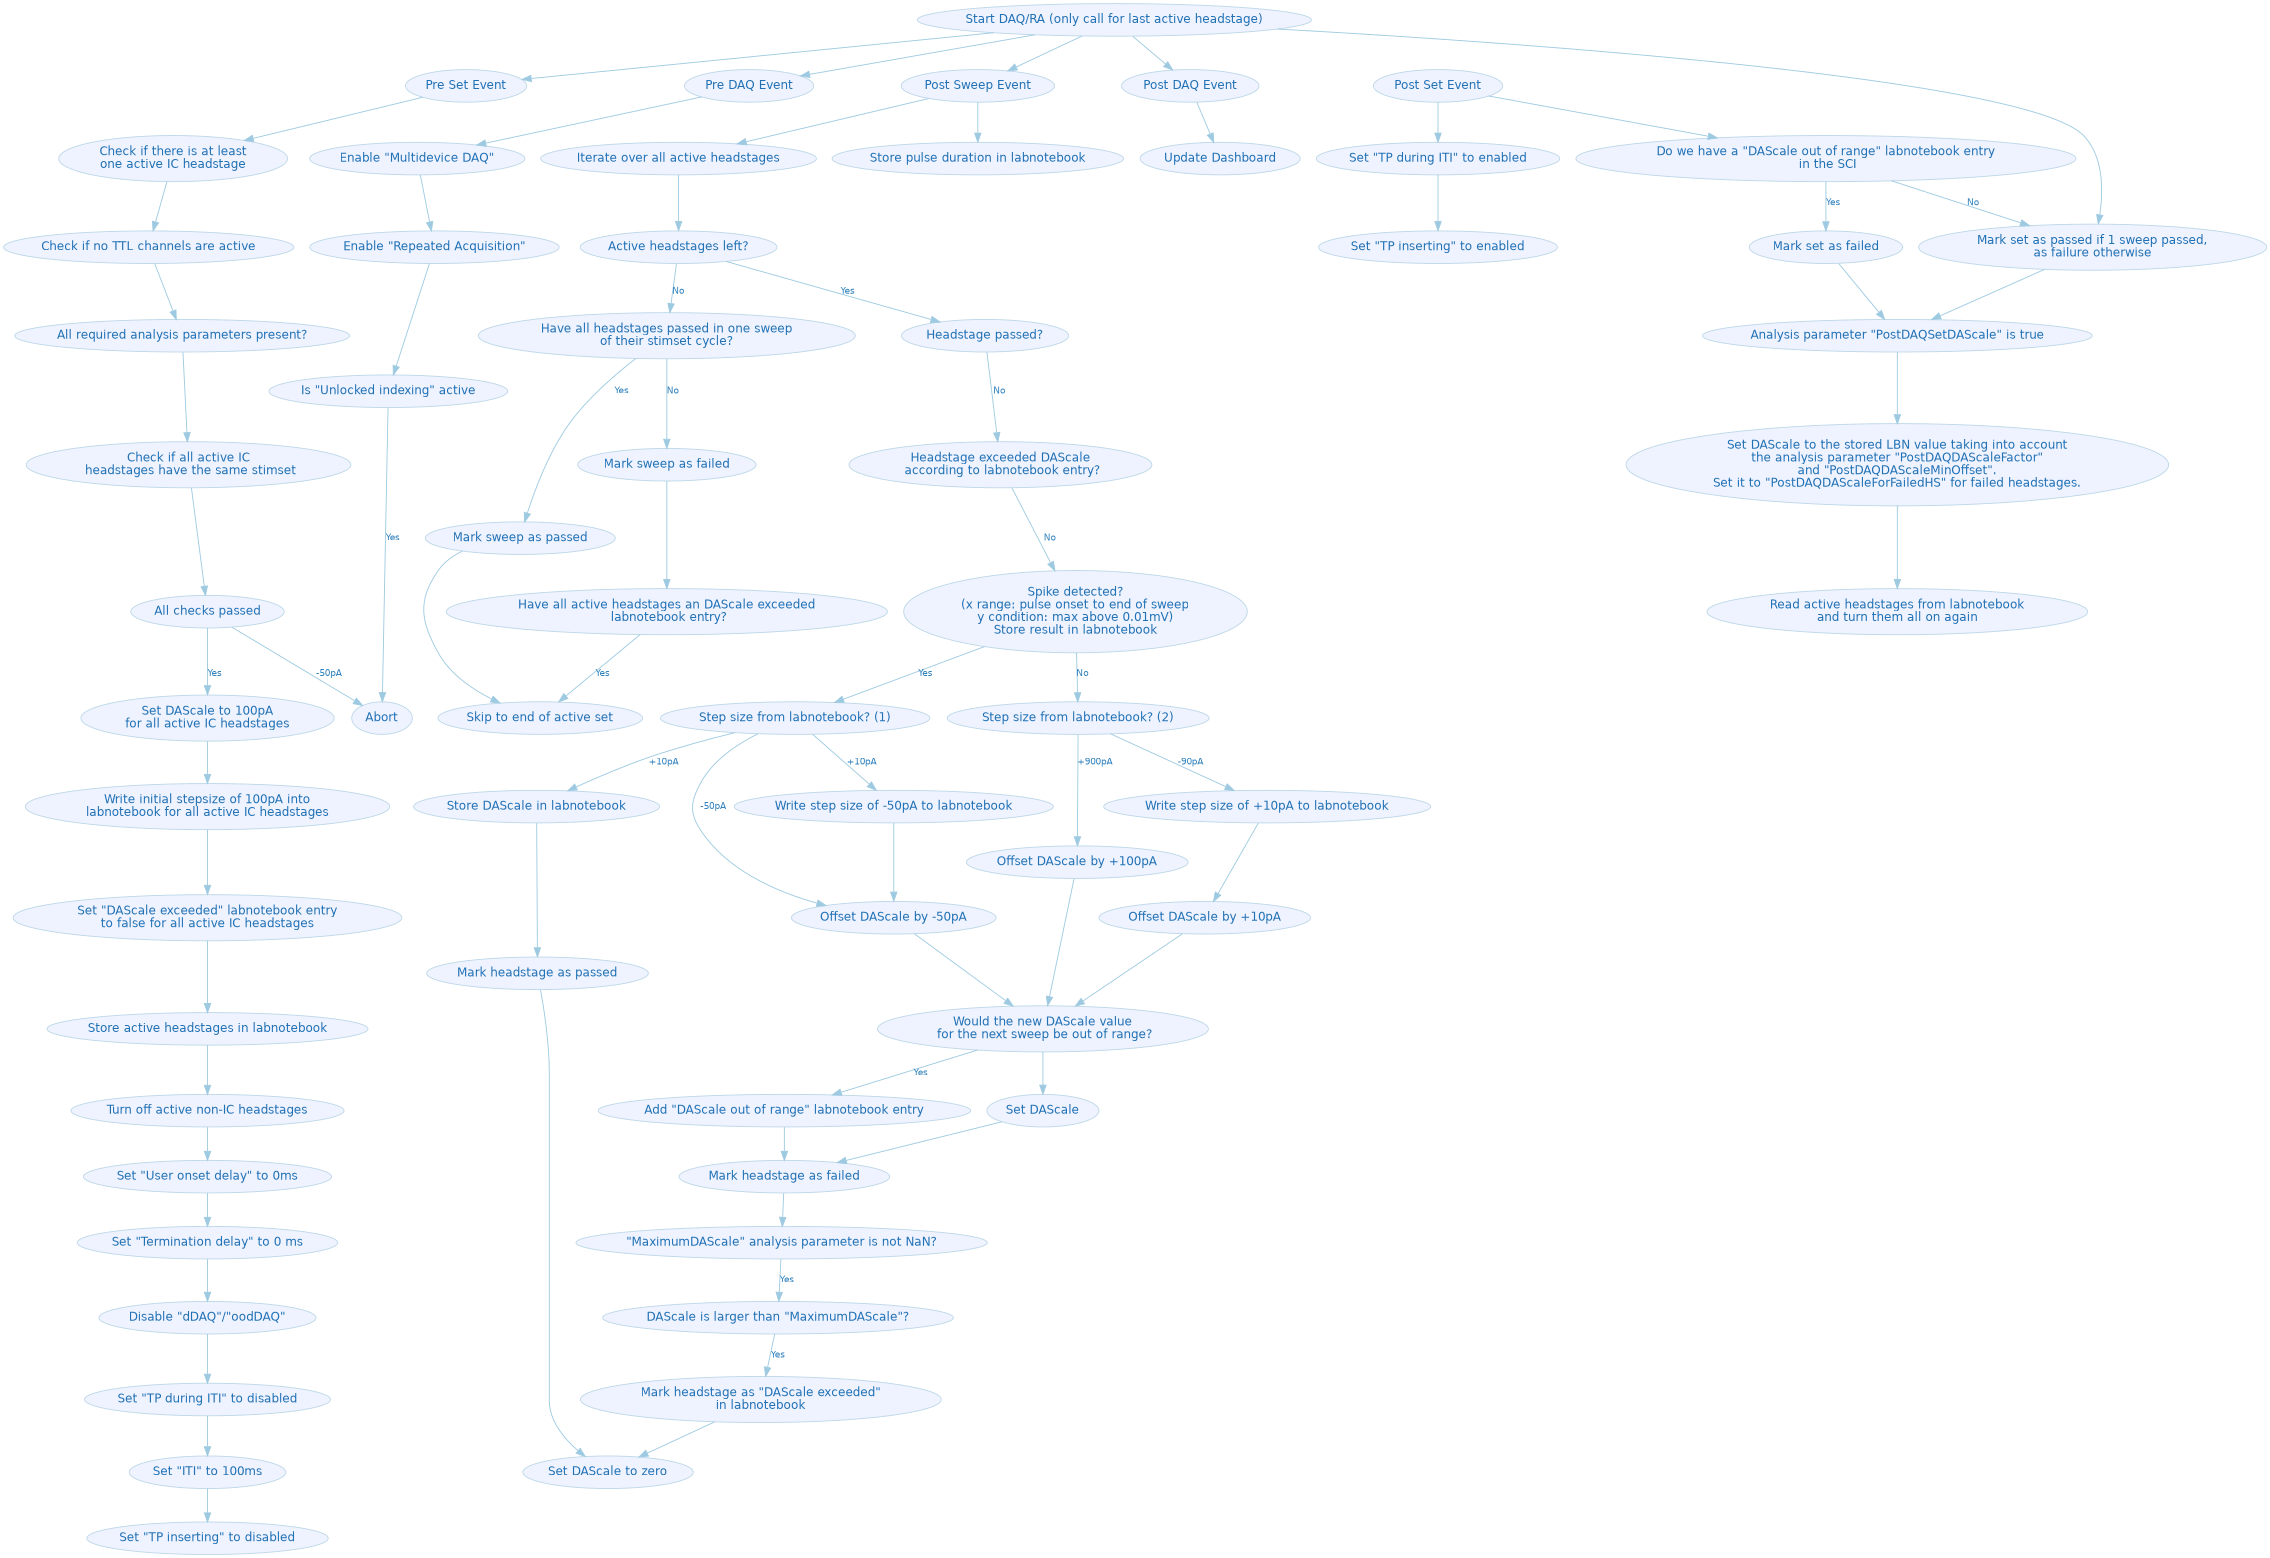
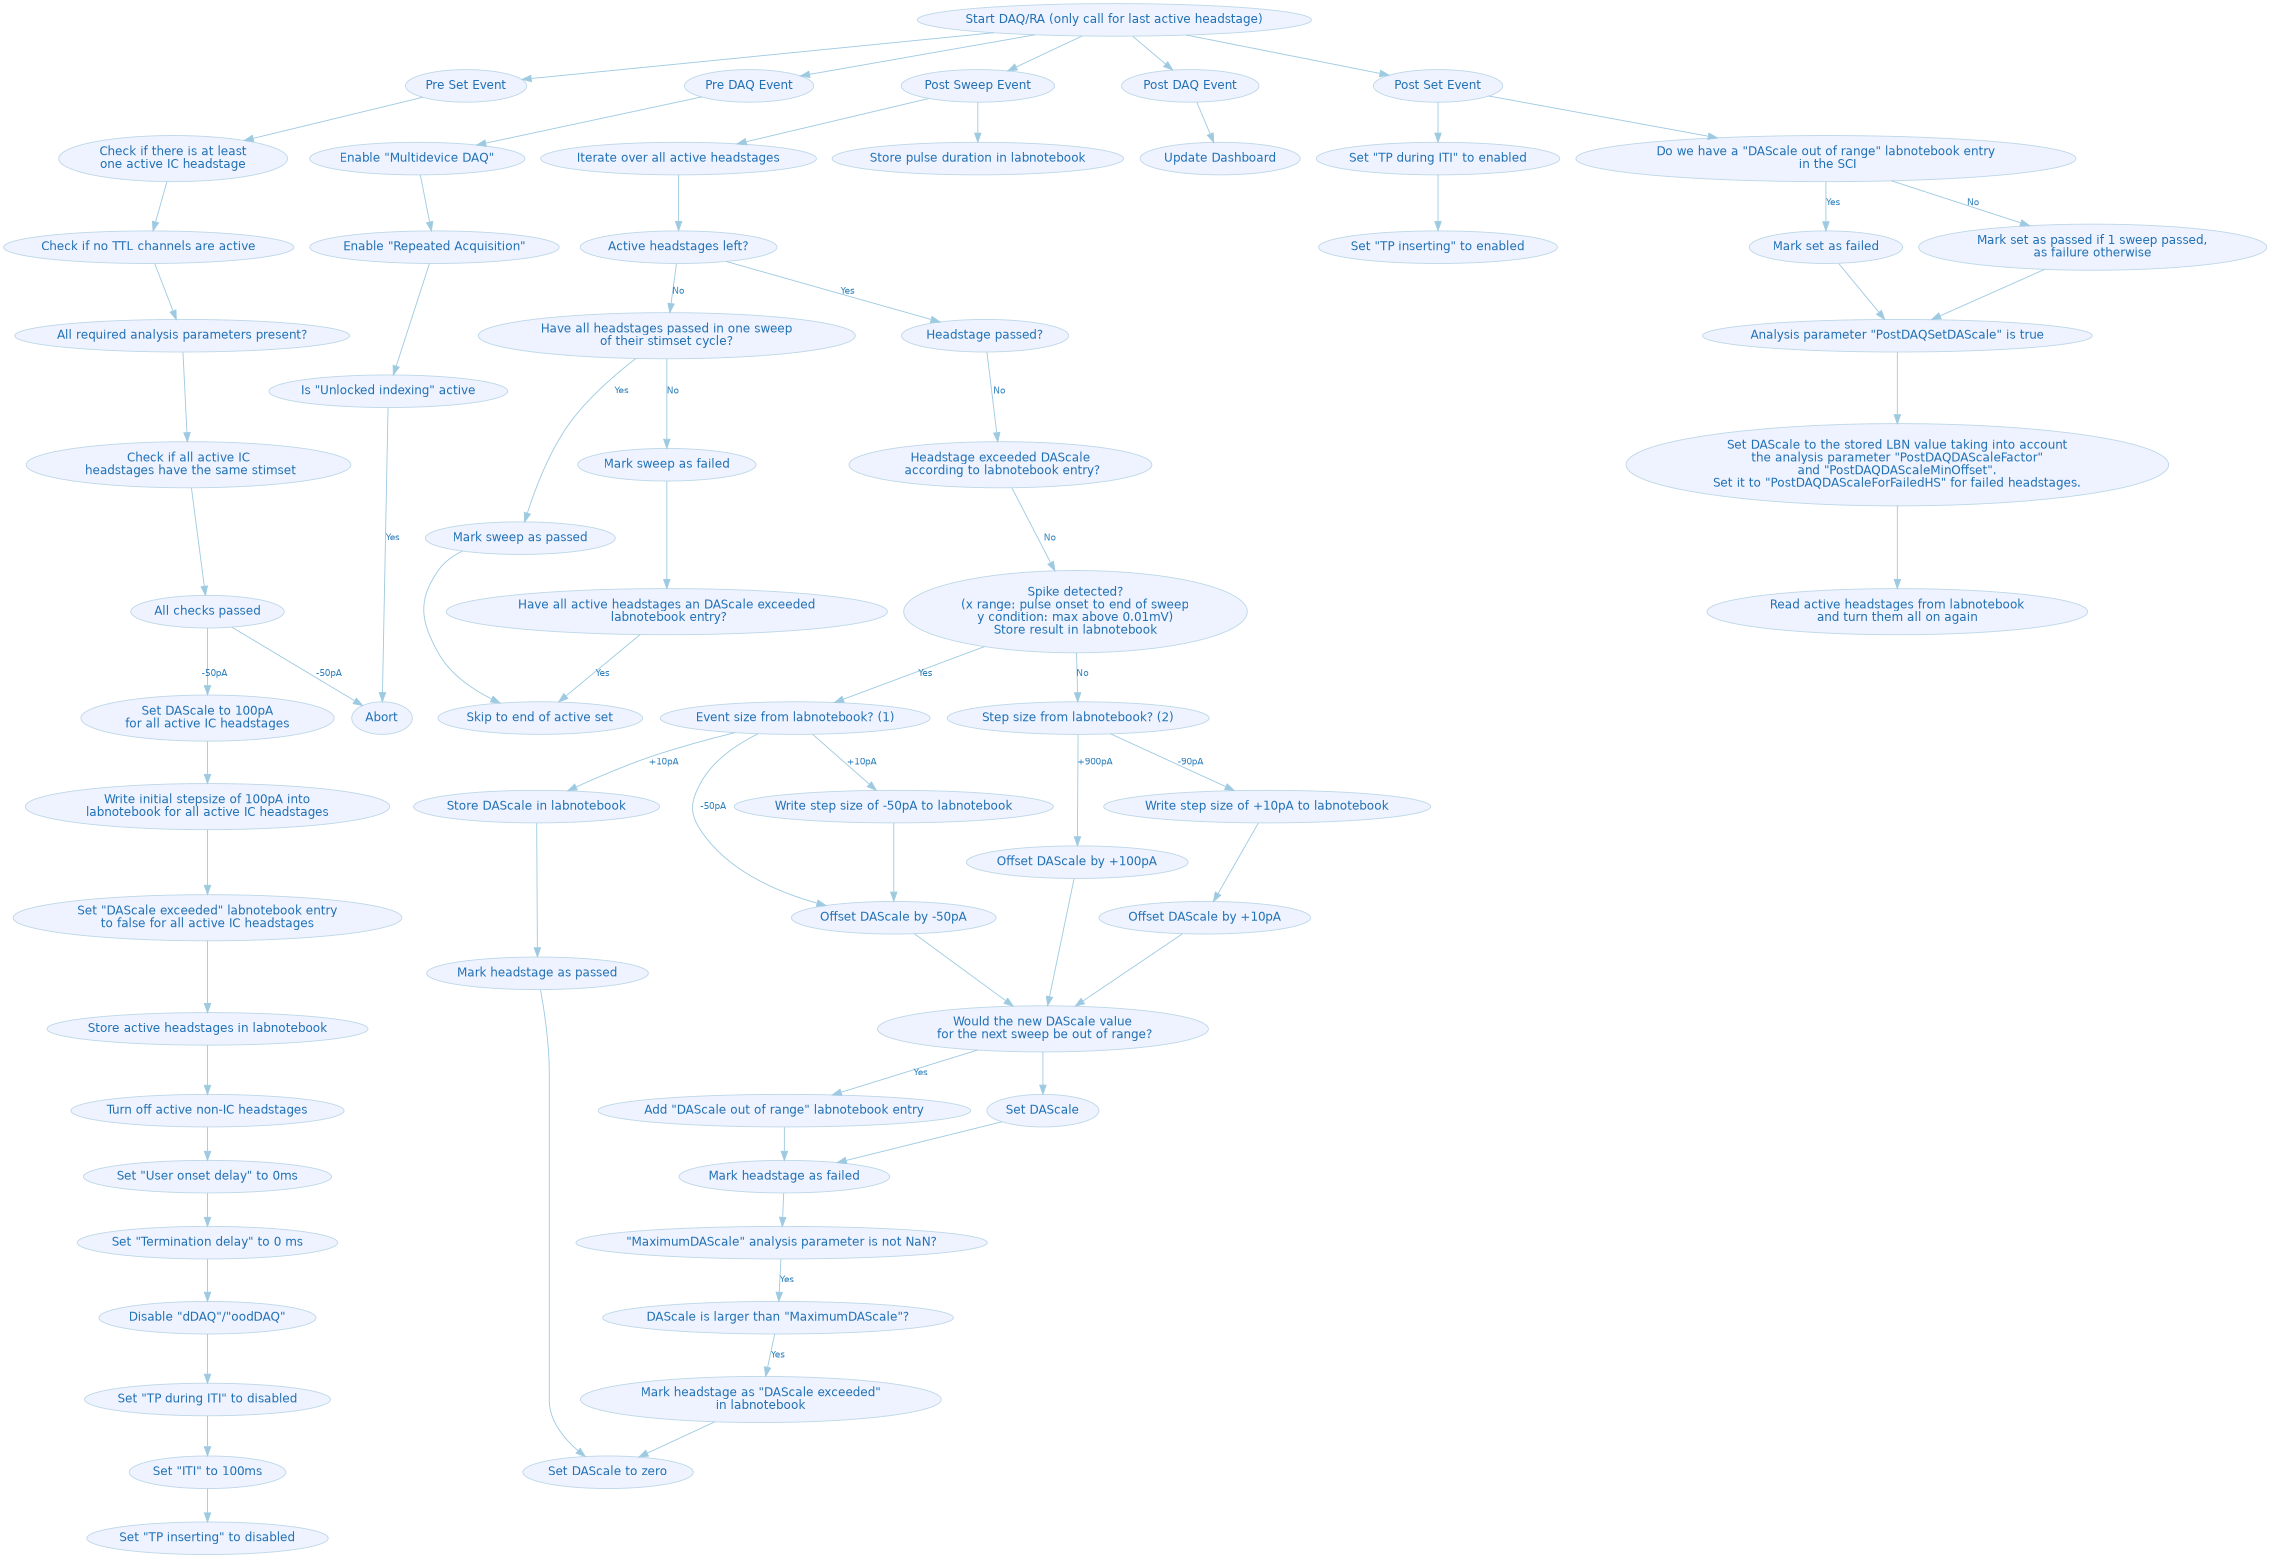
  digraph {
    color=white
    compound=true
    fontcolor=black
    fontname=Helvetica
    fontsize=14
    penwidth=0.1
    node [color="#bdd7e7" fillcolor="#eff3ff" fontcolor="#2171b5" fontname=Helvetica fontsize=13 shape=ellipse style=filled]
    edge [color="#9ecae1" fontcolor="#3182bd" fontname=Helvetica fontsize=10 style=solid]
    n1 [label="Pre Set Event"]
    "Check if there is at least\none active IC headstage"
    "Check if no TTL channels are active"
    "All required analysis parameters present?"
    "Check if all active IC\n headstages have the same stimset"
    "All checks passed"
    Abort
    "Set DAScale to 100pA\nfor all active IC headstages"
    "Write initial stepsize of 100pA into\nlabnotebook for all active IC headstages"
    "Set \"DAScale exceeded\" labnotebook entry\nto false for all active IC headstages"
    "Store active headstages in labnotebook"
    "Turn off active non-IC headstages"
    "Set \"User onset delay\" to 0ms"
    "Set \"Termination delay\" to 0 ms"
    "Disable \"dDAQ\"/\"oodDAQ\""
    "Set \"TP during ITI\" to disabled"
    "Set \"ITI\" to 100ms"
    "Start DAQ/RA (only call for last active headstage)"
    "Post Sweep Event"
    "Post DAQ Event"
    "Post Set Event"
    n22 [label="Pre DAQ Event"]
    "Iterate over all active headstages"
    "Store pulse duration in labnotebook"
    "Update Dashboard"
    "Set \"TP during ITI\" to enabled"
    n27 [label="Do we have a \"DAScale out of range\" labnotebook entry\n in the SCI"]
    "Enable \"Multidevice DAQ\""
    "Active headstages left?"
    "Set \"TP inserting\" to enabled"
    "Mark set as passed if 1 sweep passed,\nas failure otherwise"
    n32 [label="Mark set as failed"]
    "Enable \"Repeated Acquisition\""
    "Have all headstages passed in one sweep\nof their stimset cycle?"
    "Headstage passed?"
    "Analysis parameter \"PostDAQSetDAScale\" is true"
    n37 [label="Is \"Unlocked indexing\" active"]
    "Mark sweep as failed"
    "Mark sweep as passed"
    "Headstage exceeded DAScale\n according to labnotebook entry?"
    "Set DAScale to the stored LBN value taking into account\nthe analysis parameter \"PostDAQDAScaleFactor\"\nand \"PostDAQDAScaleMinOffset\".\nSet it to \"PostDAQDAScaleForFailedHS\" for failed headstages."
    "Have all active headstages an DAScale exceeded\n labnotebook entry?"
    "Skip to end of active set"
    "Spike detected?\n(x range: pulse onset to end of sweep\ny condition: max above 0.01mV)\nStore result in labnotebook"
    "Read active headstages from labnotebook\nand turn them all on again"
-   "Step size from labnotebook? (1)"
+   "Step size from labnotebook? (1)" [label="Event size from labnotebook? (1)"]
    "Step size from labnotebook? (2)"
    "Store DAScale in labnotebook"
    "Offset DAScale by -50pA"
    "Write step size of -50pA to labnotebook"
    "Write step size of +10pA to labnotebook"
    "Offset DAScale by +100pA"
    "Mark headstage as passed"
    n54 [label="Would the new DAScale value\n for the next sweep be out of range?"]
    "Offset DAScale by +10pA"
    "Set DAScale to zero"
    n57 [label="Add \"DAScale out of range\" labnotebook entry"]
    n58 [label="Set DAScale"]
    n59 [label="Mark headstage as failed"]
    "\"MaximumDAScale\" analysis parameter is not NaN?"
    "DAScale is larger than \"MaximumDAScale\"?"
    "Mark headstage as \"DAScale exceeded\"\nin labnotebook"
    "Set \"TP inserting\" to disabled"
    n1 -> "Check if there is at least\none active IC headstage"
    "Check if there is at least\none active IC headstage" -> "Check if no TTL channels are active"
    "Check if no TTL channels are active" -> "All required analysis parameters present?"
    "All required analysis parameters present?" -> "Check if all active IC\n headstages have the same stimset"
    "Check if all active IC\n headstages have the same stimset" -> "All checks passed"
    "All checks passed" -> Abort [label="-50pA"]
-   "All checks passed" -> "Set DAScale to 100pA\nfor all active IC headstages" [label=Yes]
+   "All checks passed" -> "Set DAScale to 100pA\nfor all active IC headstages" [label="-50pA"]
    "Set DAScale to 100pA\nfor all active IC headstages" -> "Write initial stepsize of 100pA into\nlabnotebook for all active IC headstages"
    "Write initial stepsize of 100pA into\nlabnotebook for all active IC headstages" -> "Set \"DAScale exceeded\" labnotebook entry\nto false for all active IC headstages"
    "Set \"DAScale exceeded\" labnotebook entry\nto false for all active IC headstages" -> "Store active headstages in labnotebook"
    "Store active headstages in labnotebook" -> "Turn off active non-IC headstages"
    "Turn off active non-IC headstages" -> "Set \"User onset delay\" to 0ms"
    "Set \"User onset delay\" to 0ms" -> "Set \"Termination delay\" to 0 ms"
    "Set \"Termination delay\" to 0 ms" -> "Disable \"dDAQ\"/\"oodDAQ\""
    "Disable \"dDAQ\"/\"oodDAQ\"" -> "Set \"TP during ITI\" to disabled"
    "Set \"TP during ITI\" to disabled" -> "Set \"ITI\" to 100ms"
    "Set \"ITI\" to 100ms" -> "Set \"TP inserting\" to disabled"
    "Start DAQ/RA (only call for last active headstage)" -> n1
    "Start DAQ/RA (only call for last active headstage)" -> "Post Sweep Event"
    "Start DAQ/RA (only call for last active headstage)" -> "Post DAQ Event"
-   "Start DAQ/RA (only call for last active headstage)" -> "Mark set as passed if 1 sweep passed,\nas failure otherwise"
+   "Start DAQ/RA (only call for last active headstage)" -> "Post Set Event"
    "Start DAQ/RA (only call for last active headstage)" -> n22
    "Post Sweep Event" -> "Iterate over all active headstages"
    "Post Sweep Event" -> "Store pulse duration in labnotebook"
    "Post DAQ Event" -> "Update Dashboard"
    "Post Set Event" -> "Set \"TP during ITI\" to enabled"
    "Post Set Event" -> n27
    n22 -> "Enable \"Multidevice DAQ\""
    "Iterate over all active headstages" -> "Active headstages left?"
    "Set \"TP during ITI\" to enabled" -> "Set \"TP inserting\" to enabled"
    n27 -> "Mark set as passed if 1 sweep passed,\nas failure otherwise" [label=No]
    n27 -> n32 [label=Yes]
    "Enable \"Multidevice DAQ\"" -> "Enable \"Repeated Acquisition\""
    "Active headstages left?" -> "Have all headstages passed in one sweep\nof their stimset cycle?" [label=No]
    "Active headstages left?" -> "Headstage passed?" [label=Yes]
    "Mark set as passed if 1 sweep passed,\nas failure otherwise" -> "Analysis parameter \"PostDAQSetDAScale\" is true"
    n32 -> "Analysis parameter \"PostDAQSetDAScale\" is true"
    "Enable \"Repeated Acquisition\"" -> n37
    "Have all headstages passed in one sweep\nof their stimset cycle?" -> "Mark sweep as failed" [label=No]
    "Have all headstages passed in one sweep\nof their stimset cycle?" -> "Mark sweep as passed" [label=Yes]
    "Headstage passed?" -> "Headstage exceeded DAScale\n according to labnotebook entry?" [label=No]
    "Analysis parameter \"PostDAQSetDAScale\" is true" -> "Set DAScale to the stored LBN value taking into account\nthe analysis parameter \"PostDAQDAScaleFactor\"\nand \"PostDAQDAScaleMinOffset\".\nSet it to \"PostDAQDAScaleForFailedHS\" for failed headstages."
    n37 -> Abort [label=Yes]
    "Mark sweep as failed" -> "Have all active headstages an DAScale exceeded\n labnotebook entry?"
    "Mark sweep as passed" -> "Skip to end of active set"
    "Headstage exceeded DAScale\n according to labnotebook entry?" -> "Spike detected?\n(x range: pulse onset to end of sweep\ny condition: max above 0.01mV)\nStore result in labnotebook" [label=No]
    "Set DAScale to the stored LBN value taking into account\nthe analysis parameter \"PostDAQDAScaleFactor\"\nand \"PostDAQDAScaleMinOffset\".\nSet it to \"PostDAQDAScaleForFailedHS\" for failed headstages." -> "Read active headstages from labnotebook\nand turn them all on again"
    "Have all active headstages an DAScale exceeded\n labnotebook entry?" -> "Skip to end of active set" [label=Yes]
    "Spike detected?\n(x range: pulse onset to end of sweep\ny condition: max above 0.01mV)\nStore result in labnotebook" -> "Step size from labnotebook? (1)" [label=Yes]
    "Spike detected?\n(x range: pulse onset to end of sweep\ny condition: max above 0.01mV)\nStore result in labnotebook" -> "Step size from labnotebook? (2)" [label=No]
    "Step size from labnotebook? (1)" -> "Store DAScale in labnotebook" [label="+10pA"]
    "Step size from labnotebook? (1)" -> "Offset DAScale by -50pA" [label="-50pA"]
    "Step size from labnotebook? (1)" -> "Write step size of -50pA to labnotebook" [label="+10pA"]
    "Step size from labnotebook? (2)" -> "Write step size of +10pA to labnotebook" [label="-90pA"]
    "Step size from labnotebook? (2)" -> "Offset DAScale by +100pA" [label="+900pA"]
    "Store DAScale in labnotebook" -> "Mark headstage as passed"
    "Offset DAScale by -50pA" -> n54
    "Write step size of -50pA to labnotebook" -> "Offset DAScale by -50pA"
    "Write step size of +10pA to labnotebook" -> "Offset DAScale by +10pA"
    "Offset DAScale by +100pA" -> n54
    "Mark headstage as passed" -> "Set DAScale to zero"
    n54 -> n57 [label=Yes]
    n54 -> n58
    "Offset DAScale by +10pA" -> n54
    n57 -> n59
    n58 -> n59
    n59 -> "\"MaximumDAScale\" analysis parameter is not NaN?"
    "\"MaximumDAScale\" analysis parameter is not NaN?" -> "DAScale is larger than \"MaximumDAScale\"?" [label=Yes]
    "DAScale is larger than \"MaximumDAScale\"?" -> "Mark headstage as \"DAScale exceeded\"\nin labnotebook" [label=Yes]
    "Mark headstage as \"DAScale exceeded\"\nin labnotebook" -> "Set DAScale to zero"
  }
